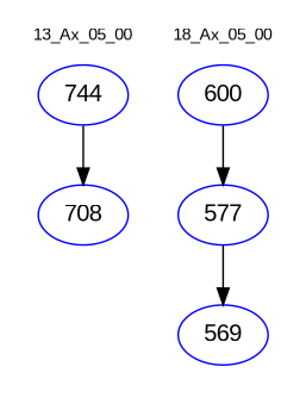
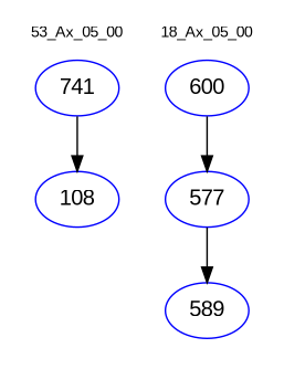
  digraph {
    fontname="Liberation Sans"
    node [color=blue fontname="Liberation Sans"]
    edge [color=black fontname="Liberation Sans"]
-   n1 [label=744]
-   n2 [label=708]
+   n1 [label=741]
+   n2 [label=108]
    n3 [label=600]
    n4 [label=577]
-   n5 [label=569]
+   n5 [label=589]
    subgraph cluster_1 {
      color=white
      fontsize=10
-     label="13_Ax_05_00"
+     label="53_Ax_05_00"
      n1
      n2
    }
    subgraph cluster_2 {
      color=white
      fontsize=10
      label="18_Ax_05_00"
      n3
      n4
      n5
    }
    n1 -> n2
    n3 -> n4
    n4 -> n5
  }
